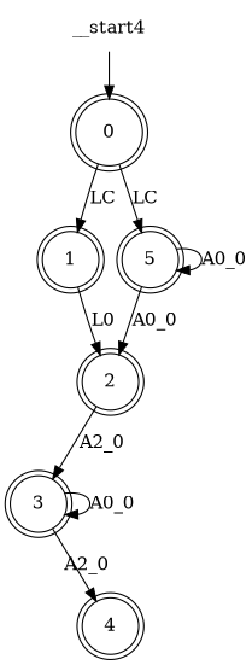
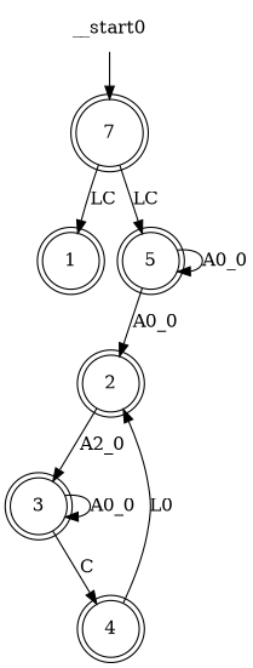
  digraph {
    node [shape=doublecircle]
-   n1 [label=0]
+   n1 [label=7]
    n2 [label=1]
    n3 [label=5]
    n4 [label=2]
    n5 [label=3]
    n6 [label=4]
-   __start0 [shape=none label=__start4]
+   __start0 [shape=none]
    n1 -> n2 [label=LC]
    n1 -> n3 [label=LC]
-   n2 -> n4 [label=L0]
+   n6 -> n4 [label=L0]
    n3 -> n3 [label=A0_0]
    n3 -> n4 [label=A0_0]
    n4 -> n5 [label=A2_0]
    n5 -> n5 [label=A0_0]
-   n5 -> n6 [label=A2_0]
+   n5 -> n6 [label=C]
    __start0 -> n1
  }
